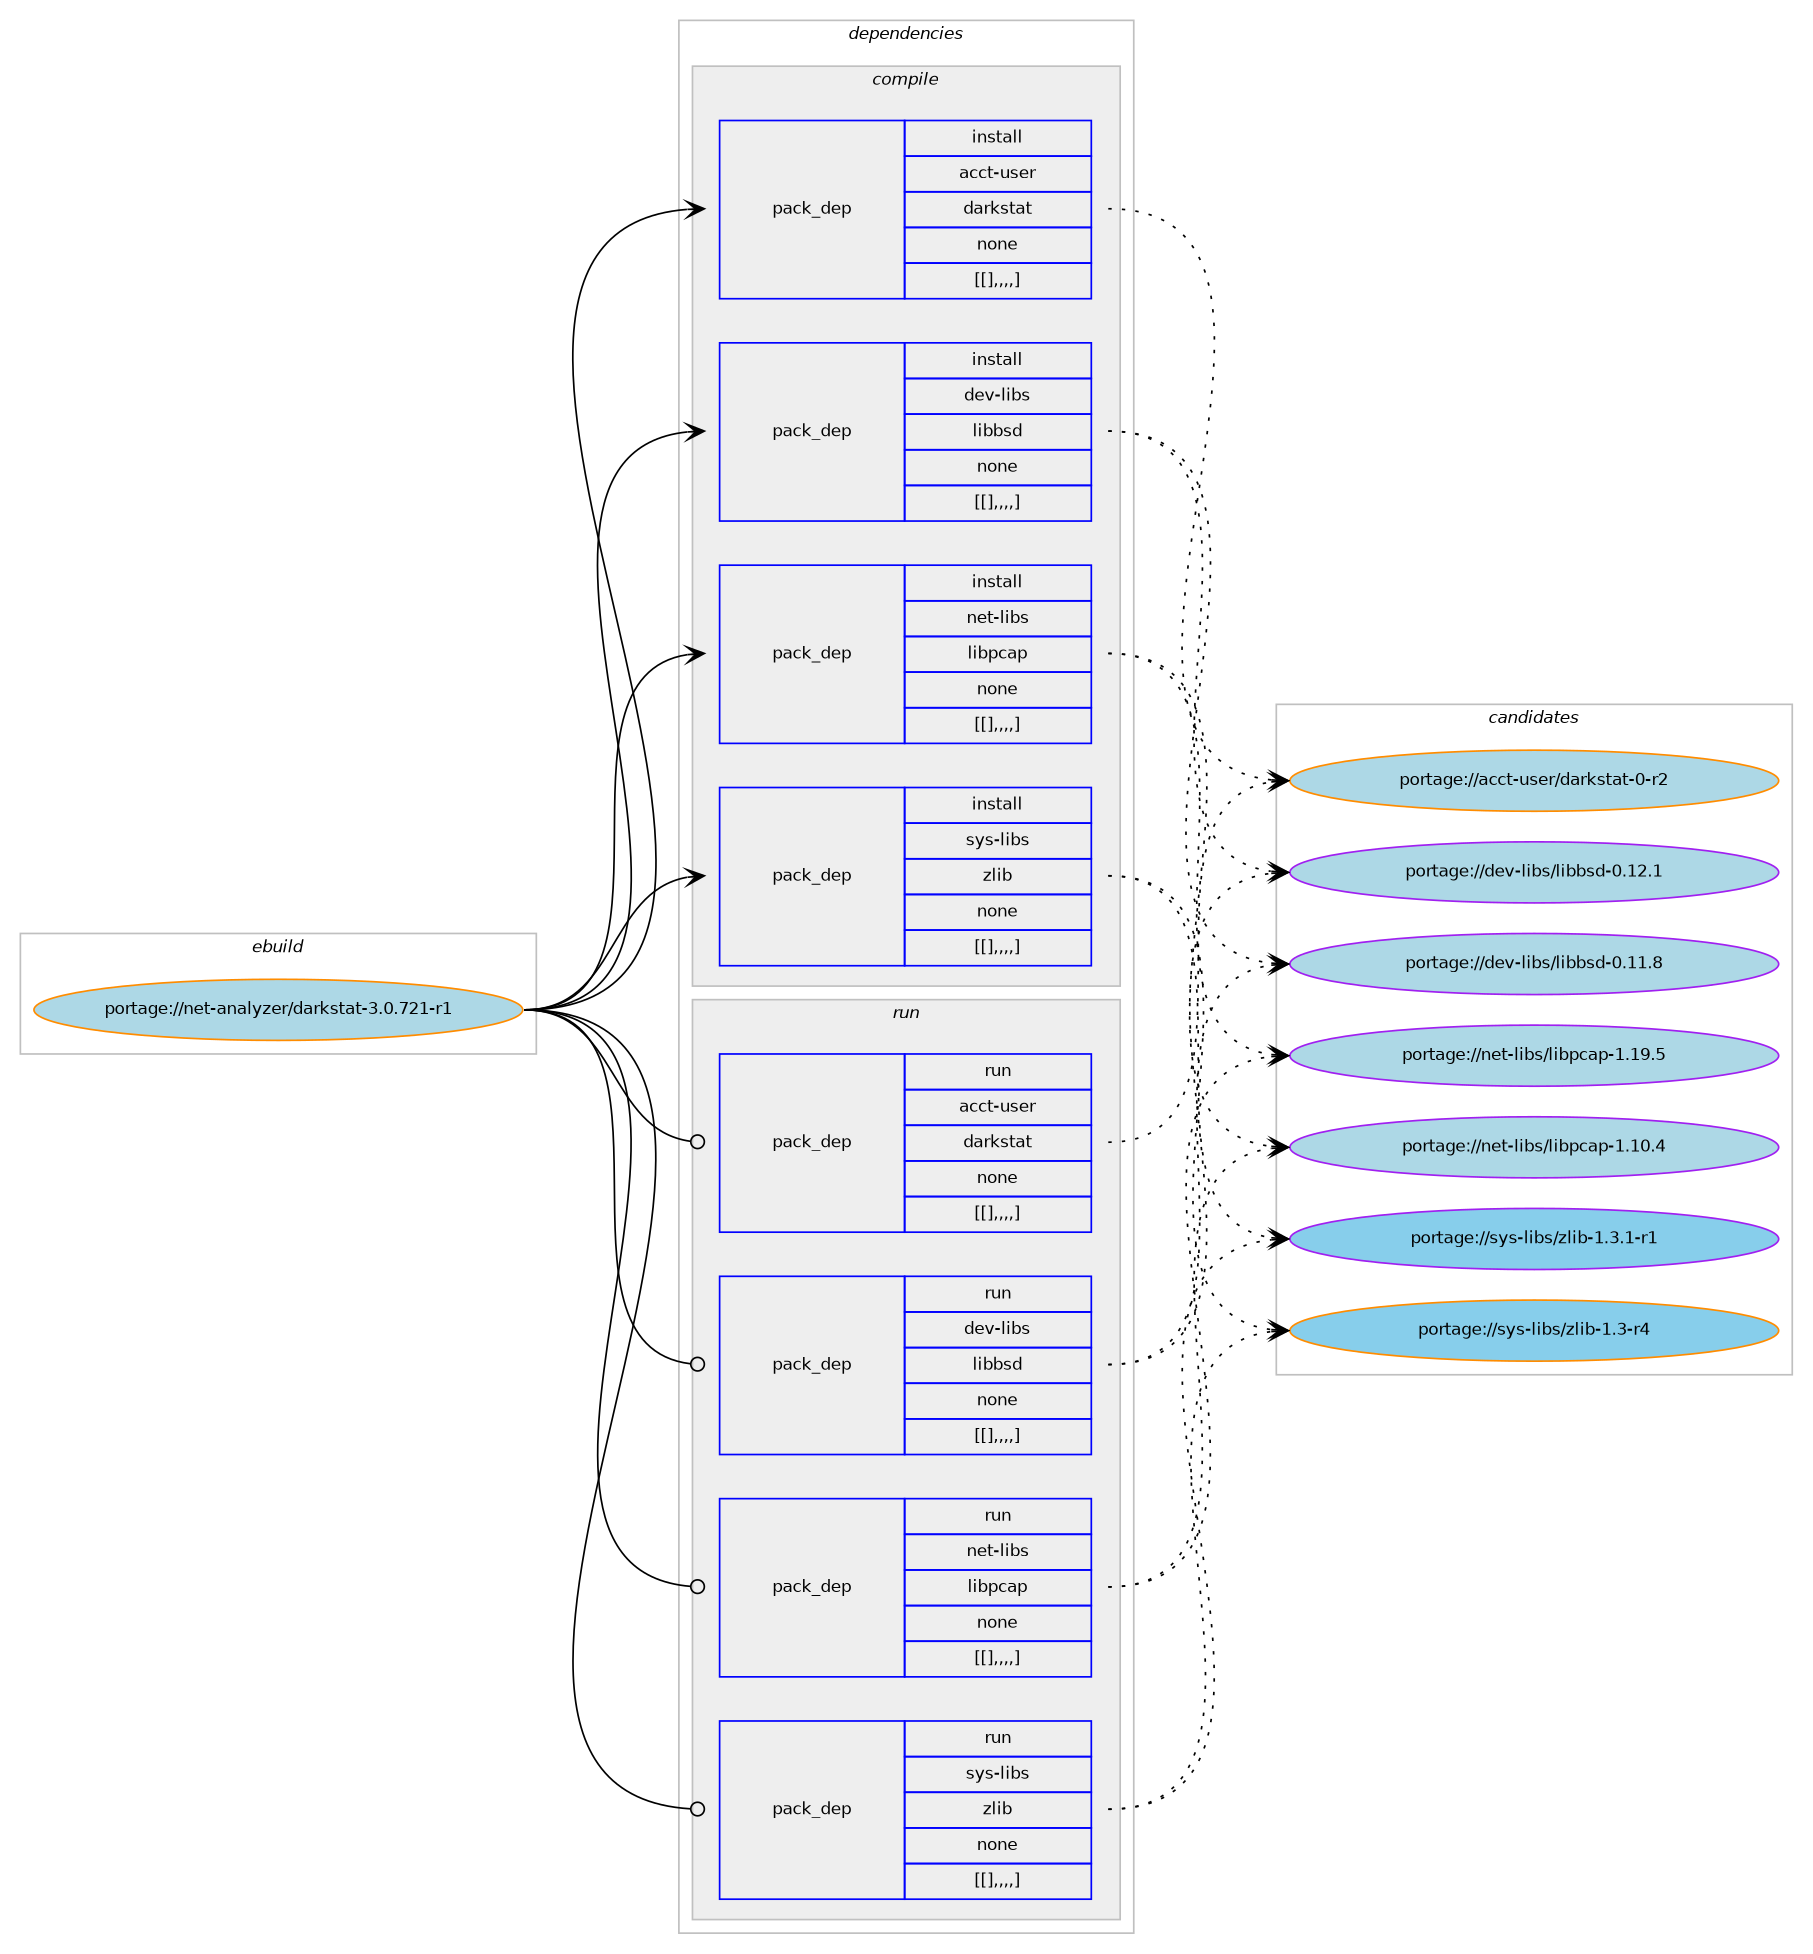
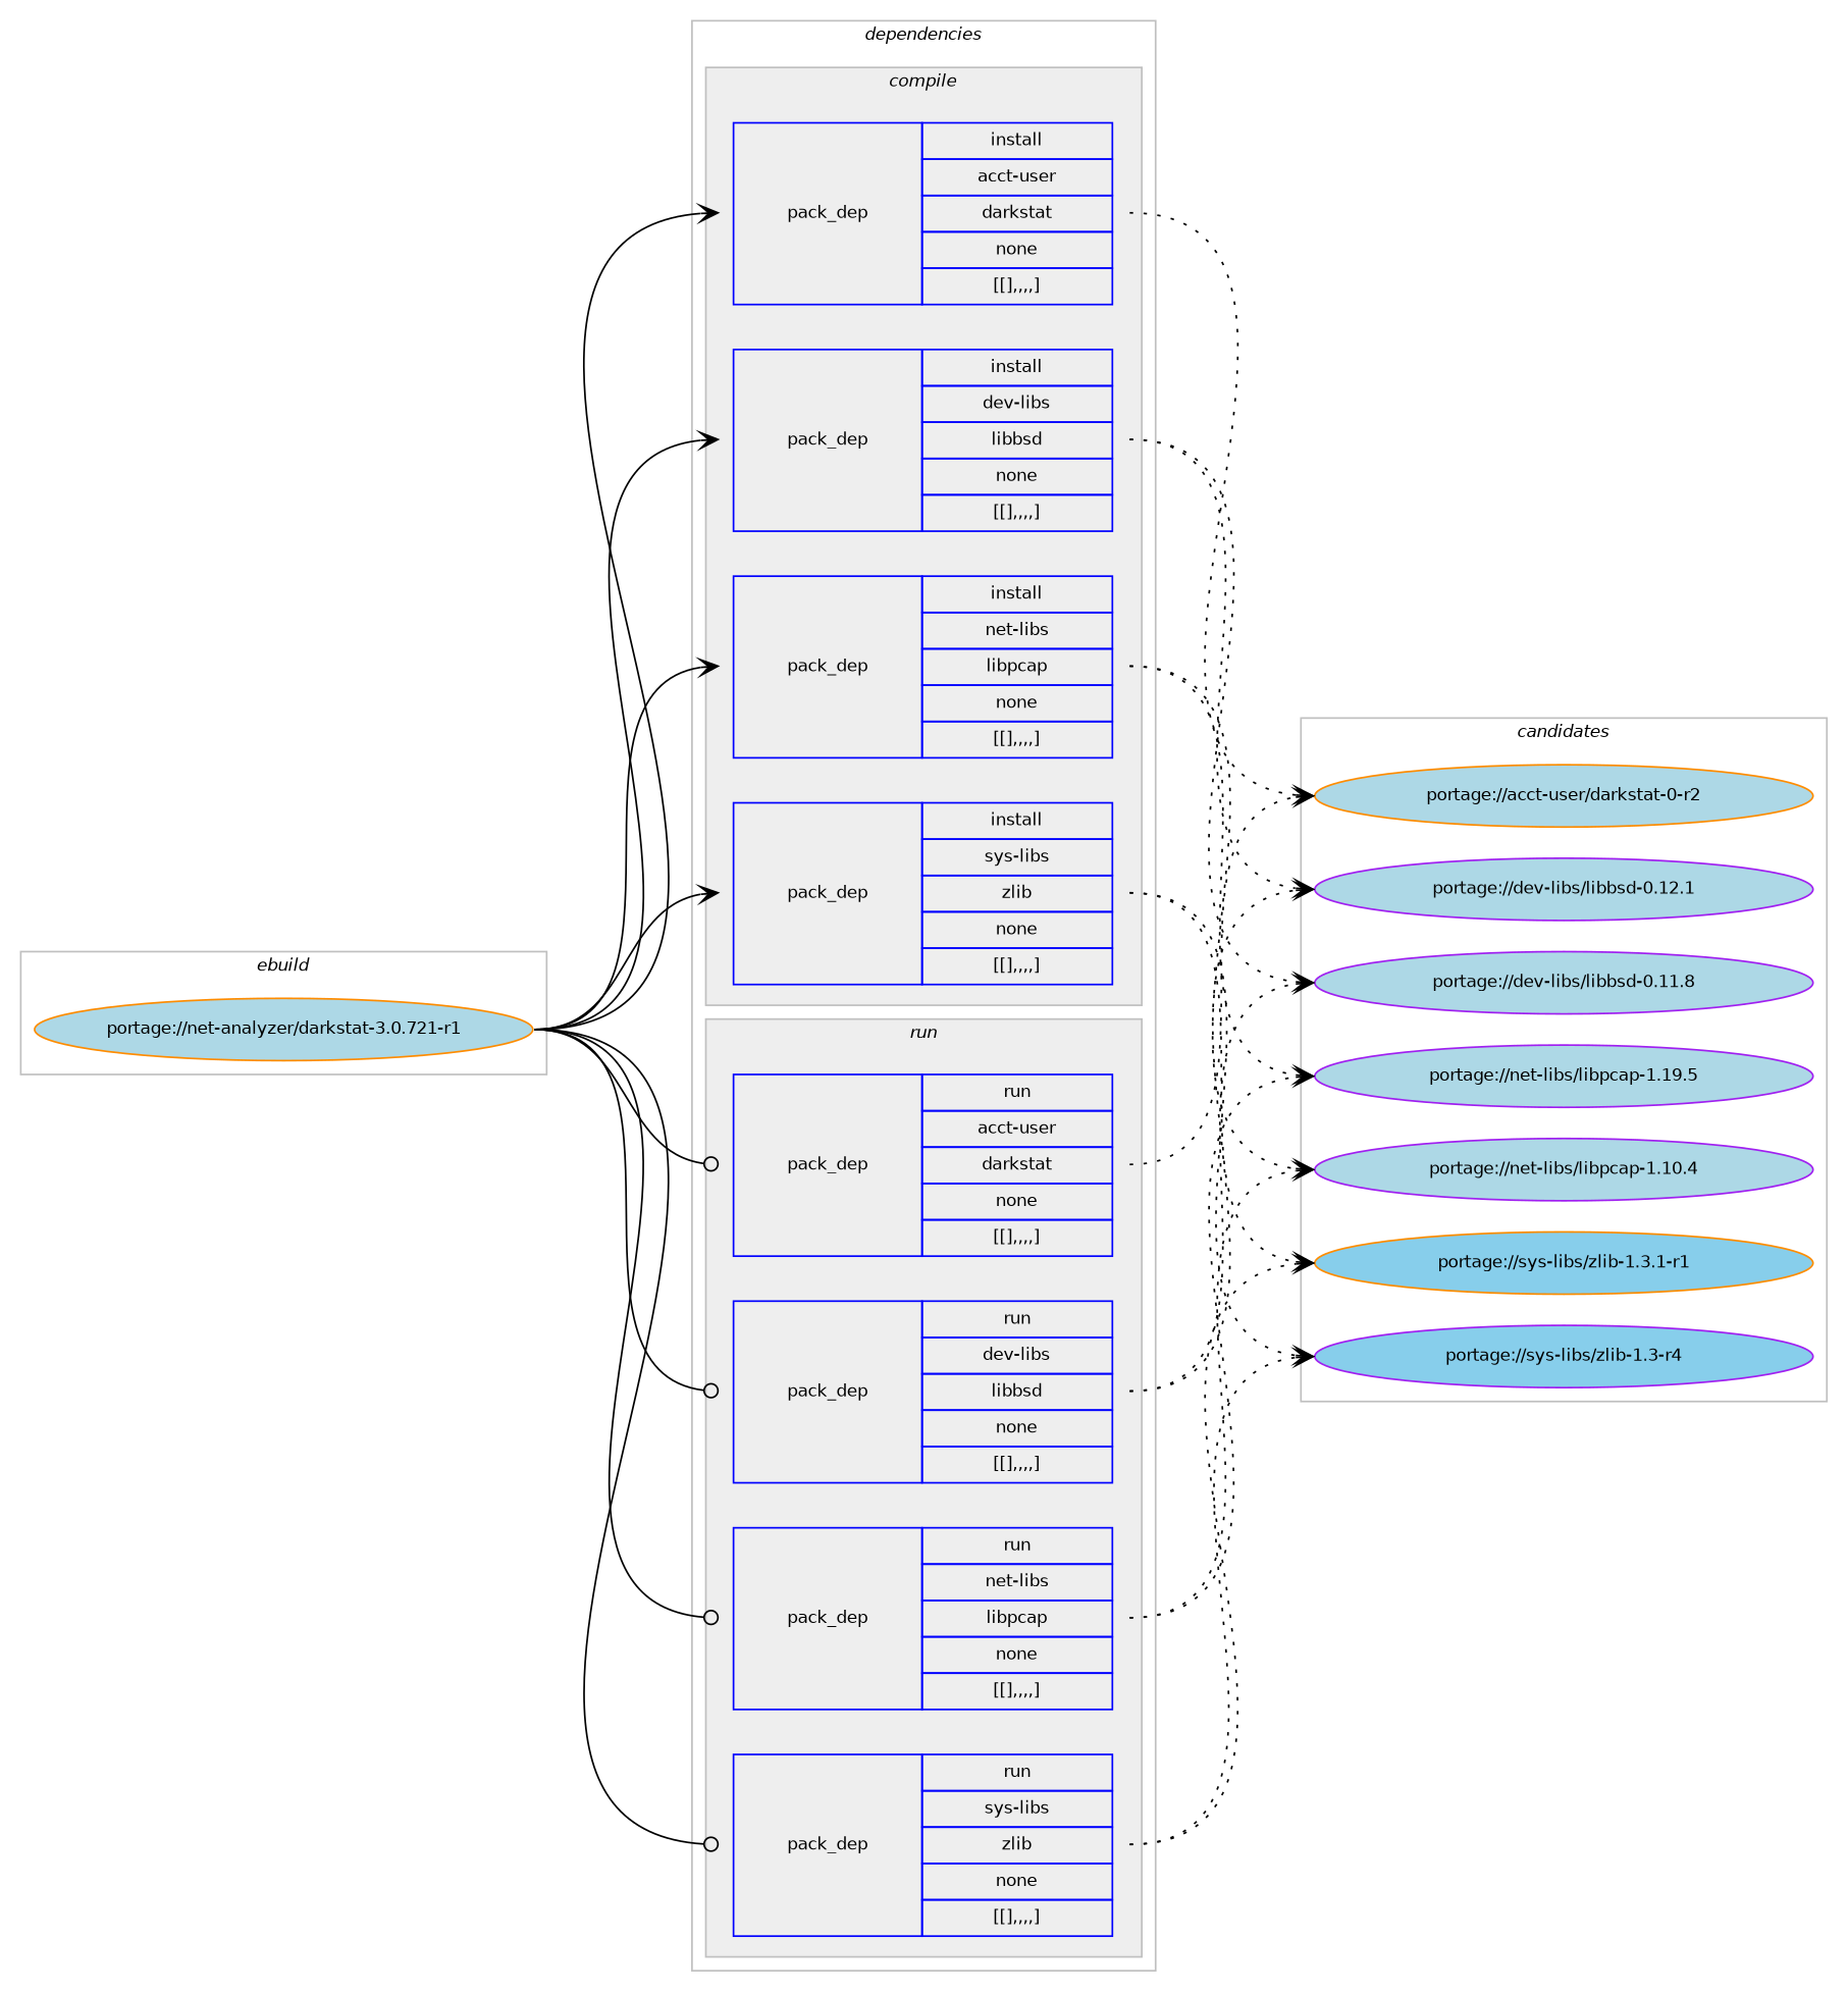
  digraph {
    compound=true
    concentrate=true
    fontname=Helvetica
    fontsize=10
    newrank=true
    rankdir=LR
    ranksep=1.5
    node [color=blue fontname=Helvetica fontsize=10]
    edge [arrowhead=vee headport=w style=dotted tailport=e weight=100]
    n1 [color=darkorange fillcolor=lightblue label="portage://net-analyzer/darkstat-3.0.721-r1" style=filled width=4]
    n2 [label=<<TABLE BORDER="0" CELLBORDER="1" CELLSPACING="0" CELLPADDING="4" WIDTH="220"><TR><TD ROWSPAN="6" CELLPADDING="30">pack_dep</TD></TR><TR><TD WIDTH="110">install</TD></TR><TR><TD>acct-user</TD></TR><TR><TD>darkstat</TD></TR><TR><TD>none</TD></TR><TR><TD>[[],,,,]</TD></TR></TABLE>> shape=none]
    n3 [label=<<TABLE BORDER="0" CELLBORDER="1" CELLSPACING="0" CELLPADDING="4" WIDTH="220"><TR><TD ROWSPAN="6" CELLPADDING="30">pack_dep</TD></TR><TR><TD WIDTH="110">install</TD></TR><TR><TD>dev-libs</TD></TR><TR><TD>libbsd</TD></TR><TR><TD>none</TD></TR><TR><TD>[[],,,,]</TD></TR></TABLE>> shape=none]
    n4 [label=<<TABLE BORDER="0" CELLBORDER="1" CELLSPACING="0" CELLPADDING="4" WIDTH="220"><TR><TD ROWSPAN="6" CELLPADDING="30">pack_dep</TD></TR><TR><TD WIDTH="110">install</TD></TR><TR><TD>net-libs</TD></TR><TR><TD>libpcap</TD></TR><TR><TD>none</TD></TR><TR><TD>[[],,,,]</TD></TR></TABLE>> shape=none]
    n5 [label=<<TABLE BORDER="0" CELLBORDER="1" CELLSPACING="0" CELLPADDING="4" WIDTH="220"><TR><TD ROWSPAN="6" CELLPADDING="30">pack_dep</TD></TR><TR><TD WIDTH="110">install</TD></TR><TR><TD>sys-libs</TD></TR><TR><TD>zlib</TD></TR><TR><TD>none</TD></TR><TR><TD>[[],,,,]</TD></TR></TABLE>> shape=none]
    n6 [label=<<TABLE BORDER="0" CELLBORDER="1" CELLSPACING="0" CELLPADDING="4" WIDTH="220"><TR><TD ROWSPAN="6" CELLPADDING="30">pack_dep</TD></TR><TR><TD WIDTH="110">run</TD></TR><TR><TD>acct-user</TD></TR><TR><TD>darkstat</TD></TR><TR><TD>none</TD></TR><TR><TD>[[],,,,]</TD></TR></TABLE>> shape=none]
    n7 [label=<<TABLE BORDER="0" CELLBORDER="1" CELLSPACING="0" CELLPADDING="4" WIDTH="220"><TR><TD ROWSPAN="6" CELLPADDING="30">pack_dep</TD></TR><TR><TD WIDTH="110">run</TD></TR><TR><TD>dev-libs</TD></TR><TR><TD>libbsd</TD></TR><TR><TD>none</TD></TR><TR><TD>[[],,,,]</TD></TR></TABLE>> shape=none]
    n8 [label=<<TABLE BORDER="0" CELLBORDER="1" CELLSPACING="0" CELLPADDING="4" WIDTH="220"><TR><TD ROWSPAN="6" CELLPADDING="30">pack_dep</TD></TR><TR><TD WIDTH="110">run</TD></TR><TR><TD>net-libs</TD></TR><TR><TD>libpcap</TD></TR><TR><TD>none</TD></TR><TR><TD>[[],,,,]</TD></TR></TABLE>> shape=none]
    n9 [label=<<TABLE BORDER="0" CELLBORDER="1" CELLSPACING="0" CELLPADDING="4" WIDTH="220"><TR><TD ROWSPAN="6" CELLPADDING="30">pack_dep</TD></TR><TR><TD WIDTH="110">run</TD></TR><TR><TD>sys-libs</TD></TR><TR><TD>zlib</TD></TR><TR><TD>none</TD></TR><TR><TD>[[],,,,]</TD></TR></TABLE>> shape=none]
    n10 [color=darkorange fillcolor=lightblue label="portage://acct-user/darkstat-0-r2" style=filled width=4]
    n11 [color=purple fillcolor=lightblue label="portage://dev-libs/libbsd-0.12.1" style=filled width=4]
    n12 [color=purple fillcolor=lightblue label="portage://dev-libs/libbsd-0.11.8" style=filled width=4]
    n13 [color=purple fillcolor=lightblue label="portage://net-libs/libpcap-1.19.5" style=filled width=4]
    n14 [color=purple fillcolor=lightblue label="portage://net-libs/libpcap-1.10.4" style=filled width=4]
-   n15 [color=purple fillcolor=skyblue label="portage://sys-libs/zlib-1.3.1-r1" style=filled width=4]
-   n16 [color=darkorange fillcolor=skyblue label="portage://sys-libs/zlib-1.3-r4" style=filled width=4]
+   n15 [color=darkorange fillcolor=skyblue label="portage://sys-libs/zlib-1.3.1-r1" style=filled width=4]
+   n16 [color=purple fillcolor=skyblue label="portage://sys-libs/zlib-1.3-r4" style=filled width=4]
    subgraph cluster_1 {
      color=gray
      label=<<i>ebuild</i>>
      n1
    }
    subgraph cluster_2 {
      color=gray
      label=<<i>dependencies</i>>
      subgraph cluster_3 {
        color=gray
        fillcolor="#eeeeee"
        label=<<i>compile</i>>
        style=filled
        subgraph sub_4 {
          color=gray
          fillcolor="#eeeeee"
          label=<<i>compile</i>>
          style=filled
          n2
        }
        subgraph sub_5 {
          color=gray
          fillcolor="#eeeeee"
          label=<<i>compile</i>>
          style=filled
          n3
        }
        subgraph sub_6 {
          color=gray
          fillcolor="#eeeeee"
          label=<<i>compile</i>>
          style=filled
          n4
        }
        subgraph sub_7 {
          color=gray
          fillcolor="#eeeeee"
          label=<<i>compile</i>>
          style=filled
          n5
        }
      }
      subgraph cluster_8 {
        color=gray
        fillcolor="#eeeeee"
        label=<<i>compile and run</i>>
        style=filled
      }
      subgraph cluster_9 {
        color=gray
        fillcolor="#eeeeee"
        label=<<i>run</i>>
        style=filled
        subgraph sub_10 {
          color=gray
          fillcolor="#eeeeee"
          label=<<i>run</i>>
          style=filled
          n6
        }
        subgraph sub_11 {
          color=gray
          fillcolor="#eeeeee"
          label=<<i>run</i>>
          style=filled
          n7
        }
        subgraph sub_12 {
          color=gray
          fillcolor="#eeeeee"
          label=<<i>run</i>>
          style=filled
          n8
        }
        subgraph sub_13 {
          color=gray
          fillcolor="#eeeeee"
          label=<<i>run</i>>
          style=filled
          n9
        }
      }
    }
    subgraph cluster_14 {
      color=gray
      label=<<i>candidates</i>>
      rank=same
      subgraph sub_15 {
        color=black
        label=<<i>candidates</i>>
        nodesep=1
        rank=same
        n10
      }
      subgraph sub_16 {
        color=black
        label=<<i>candidates</i>>
        nodesep=1
        rank=same
        n11
        n12
      }
      subgraph sub_17 {
        color=black
        label=<<i>candidates</i>>
        nodesep=1
        rank=same
        n13
        n14
      }
      subgraph sub_18 {
        color=black
        label=<<i>candidates</i>>
        nodesep=1
        rank=same
        n15
        n16
      }
      subgraph sub_19 {
        color=black
        label=<<i>candidates</i>>
        nodesep=1
        rank=same
        n10
      }
      subgraph sub_20 {
        color=black
        label=<<i>candidates</i>>
        nodesep=1
        rank=same
        n11
        n12
      }
      subgraph sub_21 {
        color=black
        label=<<i>candidates</i>>
        nodesep=1
        rank=same
        n13
        n14
      }
      subgraph sub_22 {
        color=black
        label=<<i>candidates</i>>
        nodesep=1
        rank=same
        n15
        n16
      }
    }
    n1 -> n2 [style=solid weight=20]
    n1 -> n3 [style=solid weight=20]
    n1 -> n4 [style=solid weight=20]
    n1 -> n5 [style=solid weight=20]
    n1 -> n6 [arrowhead=odot style=solid weight=20]
    n1 -> n7 [arrowhead=odot style=solid weight=20]
    n1 -> n8 [arrowhead=odot style=solid weight=20]
    n1 -> n9 [arrowhead=odot style=solid weight=20]
    n2 -> n10
    n3 -> n11
    n3 -> n12
    n4 -> n13
    n4 -> n14
    n5 -> n15
    n5 -> n16
    n6 -> n10
    n7 -> n11
    n7 -> n12
    n8 -> n13
    n8 -> n14
    n9 -> n15
    n9 -> n16
  }
